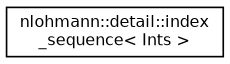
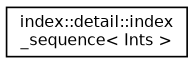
  digraph {
    rankdir=LR
-   n1 [color=black fillcolor=white fontname=Helvetica fontsize=10 height=0.2 label="nlohmann::detail::index\l_sequence\< Ints \>" shape=record style=filled width=0.4]
+   n1 [color=black fillcolor=white fontname=Helvetica fontsize=10 height=0.2 label="index::detail::index\l_sequence\< Ints \>" shape=record style=filled width=0.4]
  }
